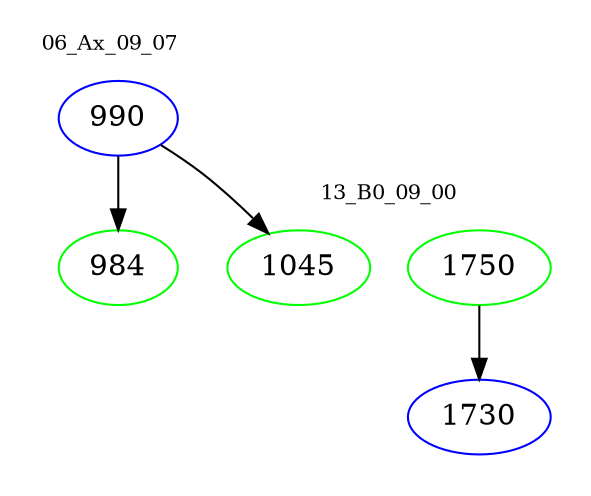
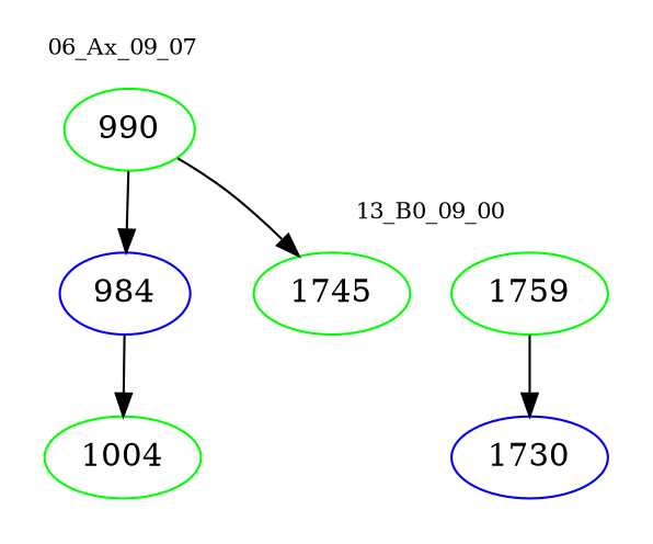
  digraph {
    node [color=green]
    edge [color=black]
-   n1 [color=blue label=990]
-   n2 [label=984]
-   n4 [label=1750]
+   n1 [label=990]
+   n2 [color=blue label=984]
+   n3 [label=1004]
+   n4 [label=1759]
    n5 [color=blue label=1730]
-   n6 [label=1045]
+   n6 [label=1745]
    subgraph cluster_1 {
      color=white
      fontsize=10
      label="06_Ax_09_07"
      n1
      n2
+     n3
    }
    subgraph cluster_2 {
      color=white
      fontsize=10
      label="13_B0_09_00"
      n4
      n5
      n6
    }
    n1 -> n2
    n1 -> n6
+   n2 -> n3
    n4 -> n5
  }
